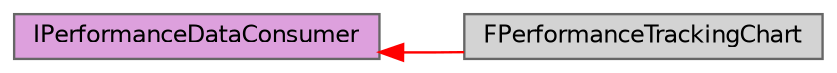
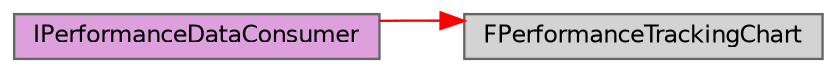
  digraph {
    rankdir=LR
    node [color=grey40 fontname=Helvetica fontsize=10 shape=box style=filled]
    n1 [fillcolor=plum height=0.2 label=IPerformanceDataConsumer width=0.4]
    n2 [fillcolor=lightgrey height=0.2 label=FPerformanceTrackingChart width=0.4]
-   n1 -> n2 [color=red dir=back fontname=Helvetica fontsize=10 labelfontname=Helvetica labelfontsize=10 style=solid]
+   n2 -> n1 [color=red dir=back fontname=Helvetica fontsize=10 labelfontname=Helvetica labelfontsize=10 style=solid]
  }
